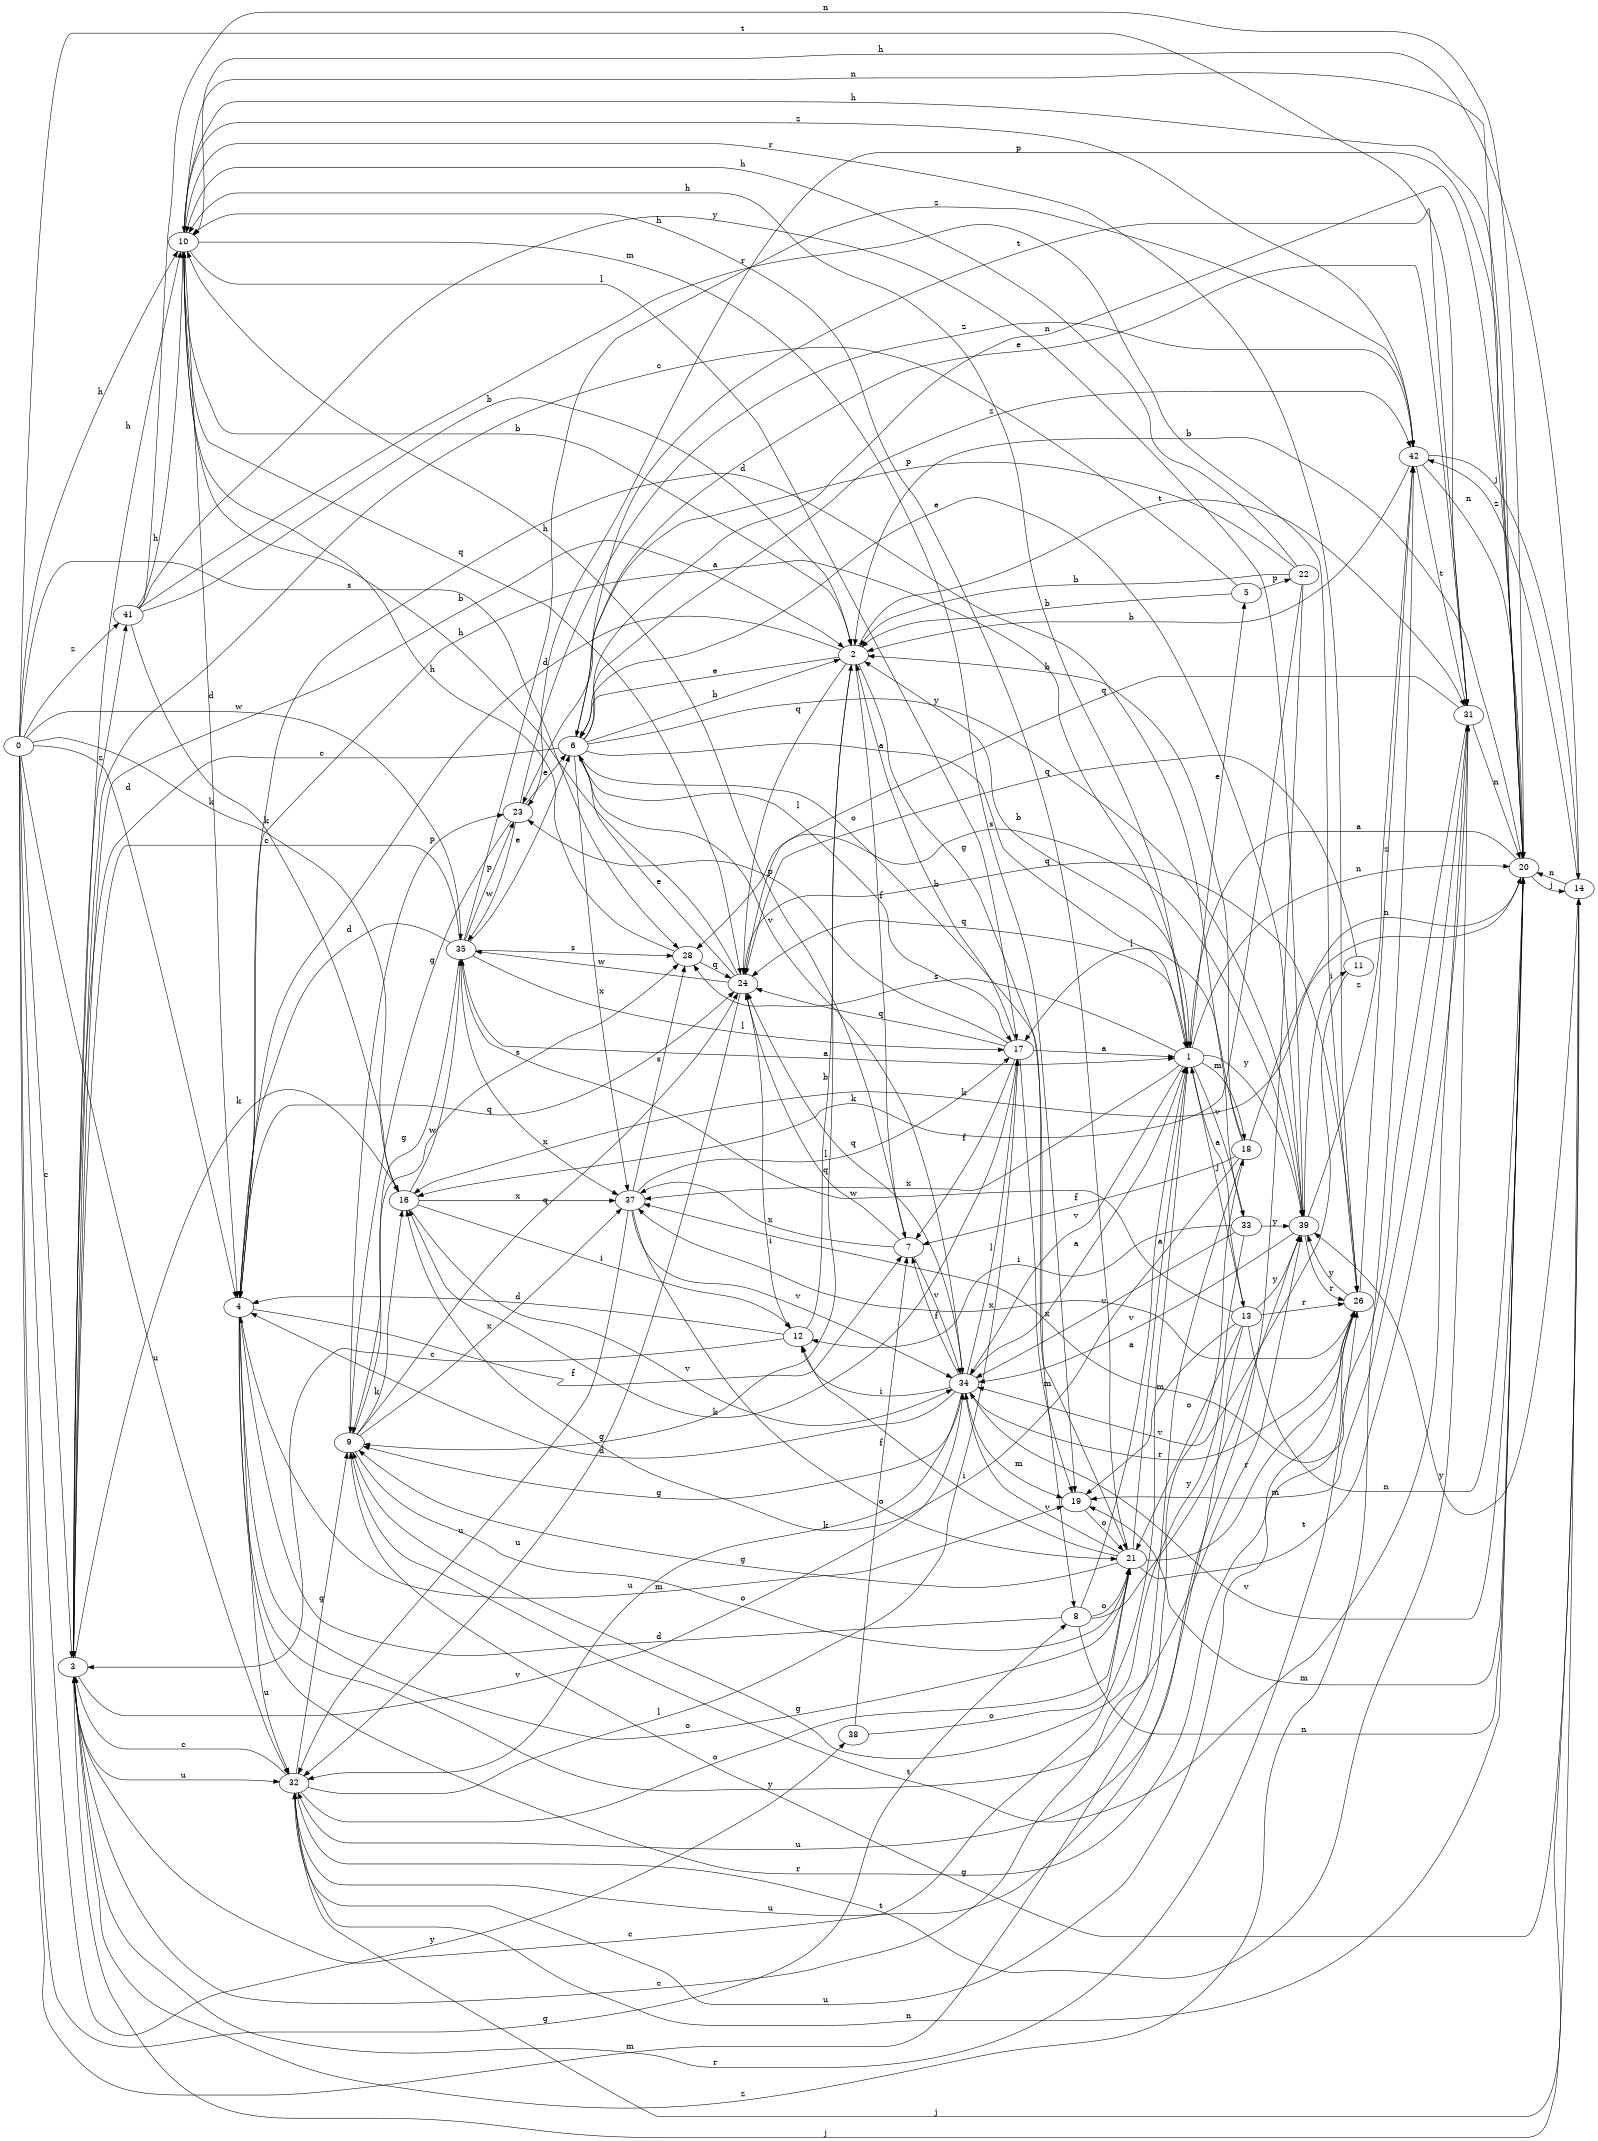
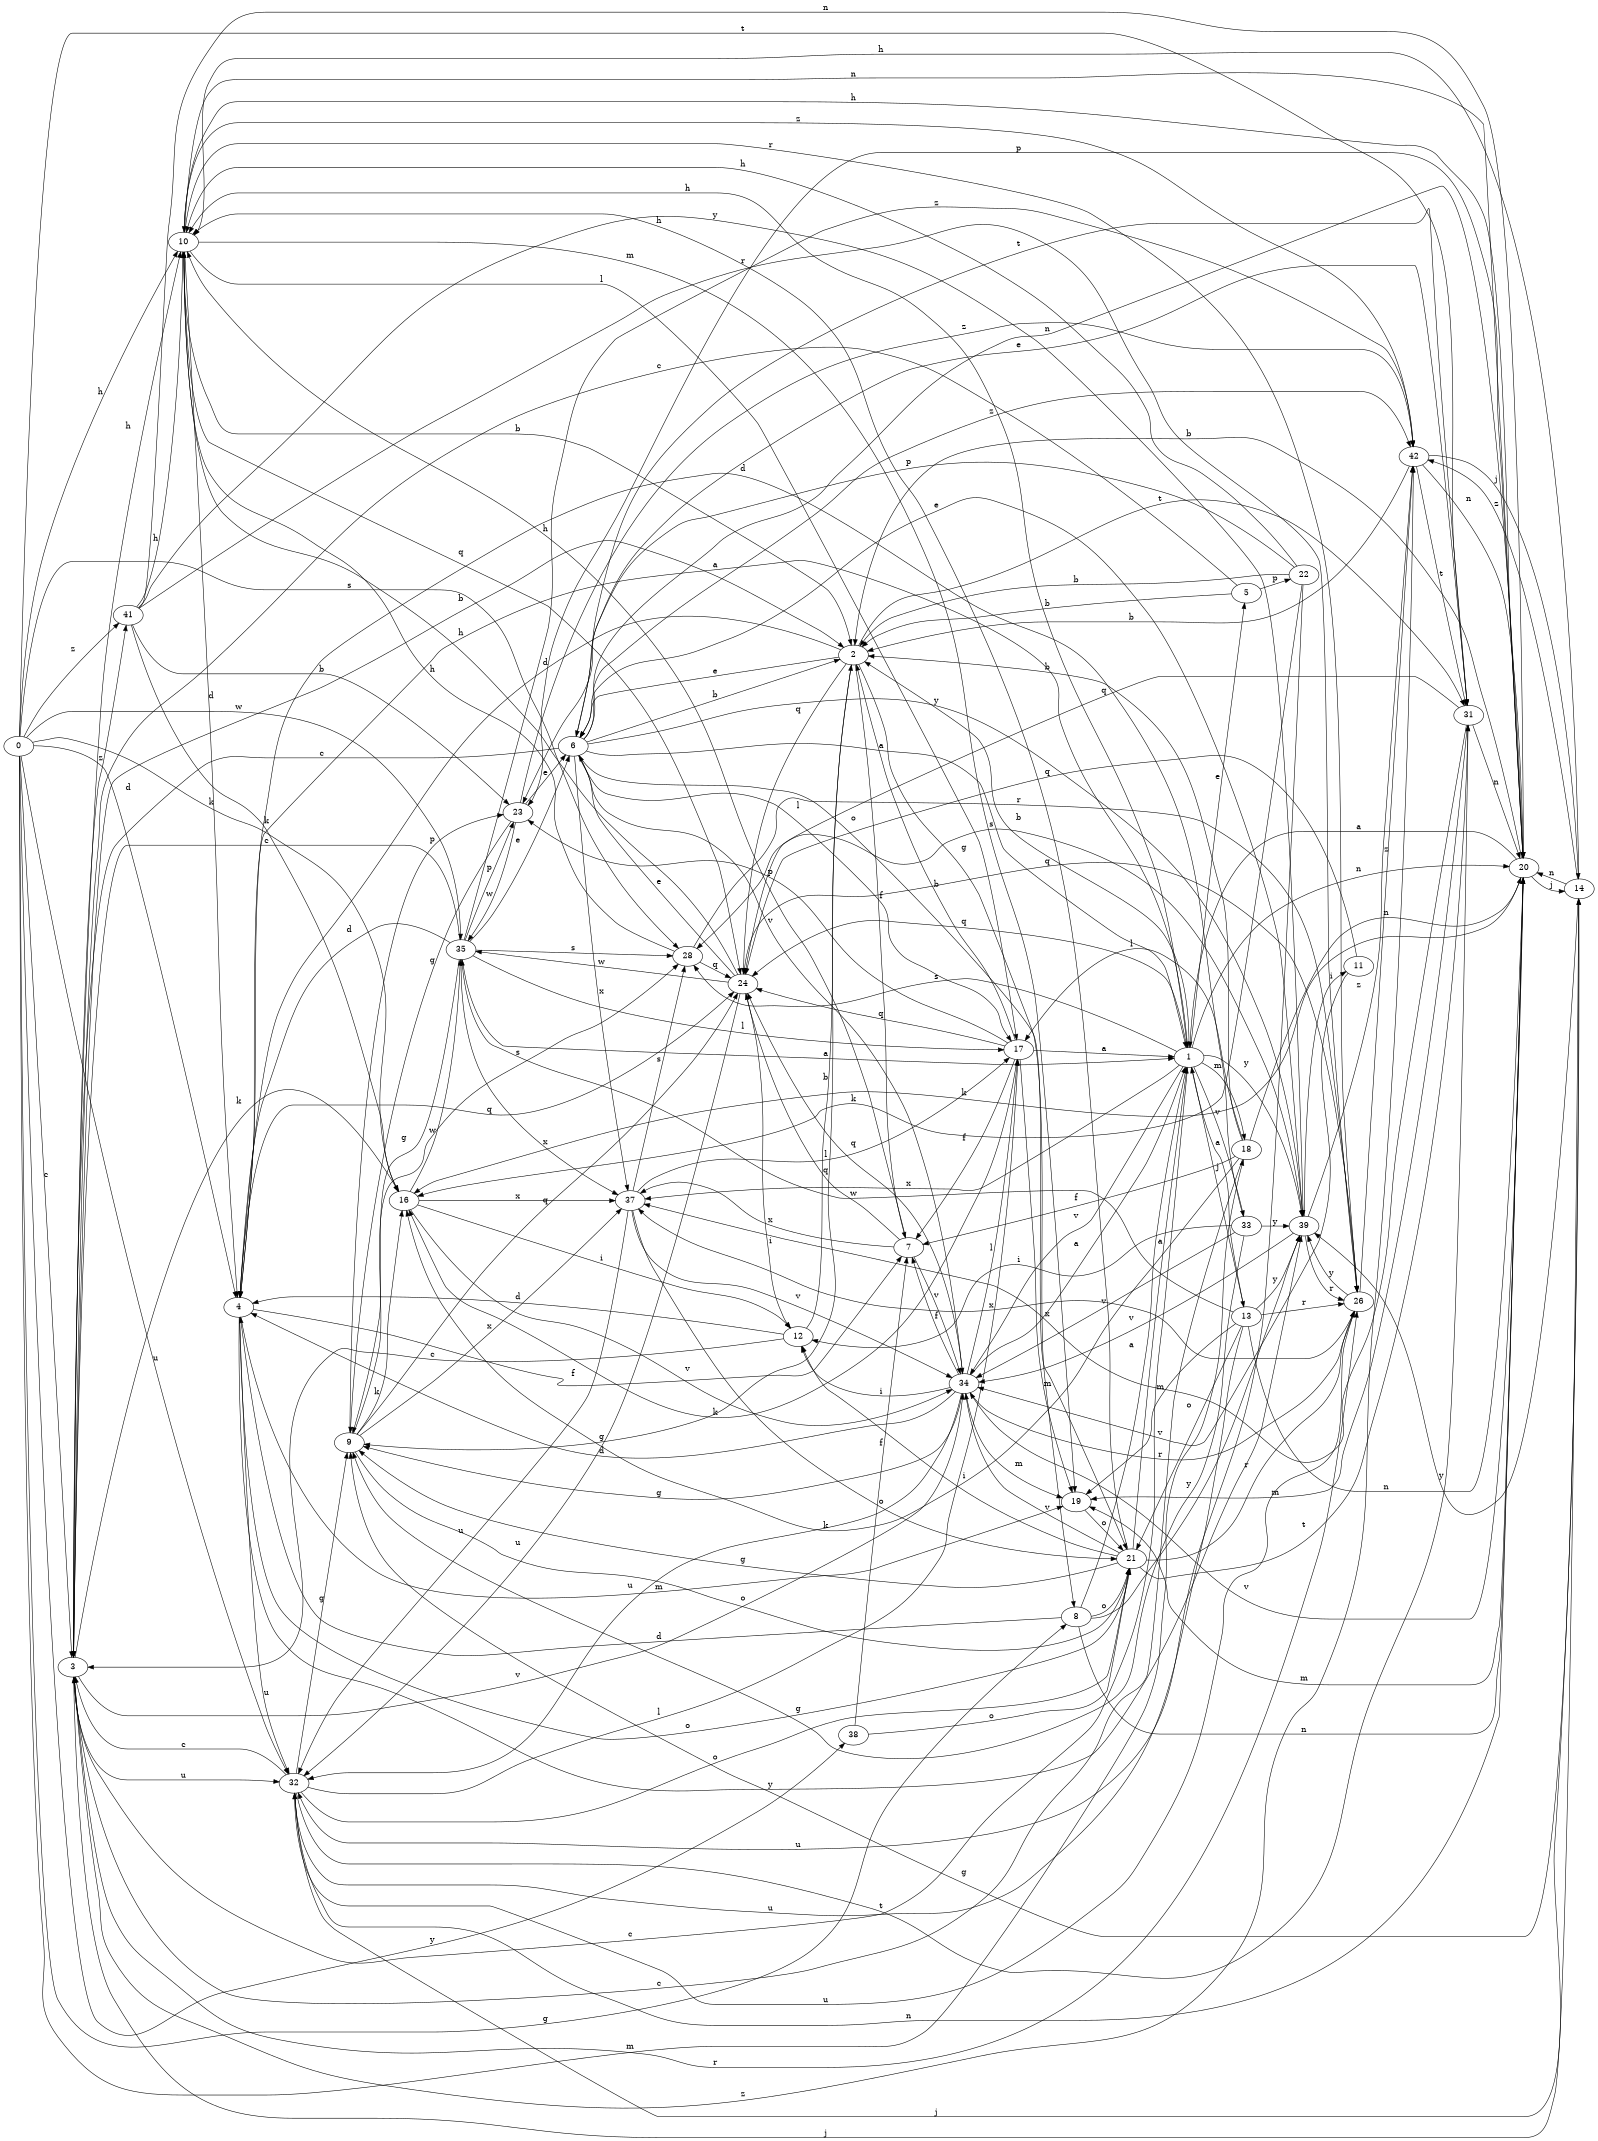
  strict digraph {
    rankdir=LR
    0
    3
    4
    8
    10
    16
    18
    28
    31
    32
    35
    38
    41
    2
    34
    14
    26
    42
    1
    24
    39
    7
    19
    21
    20
    17
    37
    12
    6
    9
    23
    5
    13
    33
    22
    11
    0 -> 3 [label=c]
    0 -> 4 [label=d]
    0 -> 8 [label=g]
    0 -> 10 [label=h]
    0 -> 16 [label=k]
    0 -> 18 [label=m]
    0 -> 28 [label=s]
    0 -> 31 [label=t]
    0 -> 32 [label=u]
    0 -> 35 [label=w]
    0 -> 38 [label=y]
    0 -> 41 [label=z]
    3 -> 10 [label=h]
    3 -> 16 [label=k]
    3 -> 32 [label=u]
    3 -> 41 [label=z]
    3 -> 2 [label=b]
    3 -> 34 [label=v]
    3 -> 14 [label=j]
    3 -> 26 [label=r]
    3 -> 42 [label=z]
    4 -> 32 [label=u]
-   4 -> 26 [label=r]
+   28 -> 26 [label=r]
    4 -> 1 [label=a]
    4 -> 24 [label=q]
    4 -> 39 [label=y]
    4 -> 7 [label=f]
    4 -> 19 [label=m]
    4 -> 21 [label=o]
    8 -> 4 [label=d]
    8 -> 1 [label=a]
    8 -> 39 [label=y]
    8 -> 21 [label=o]
    8 -> 20 [label=n]
    10 -> 4 [label=d]
    10 -> 2 [label=b]
    10 -> 26 [label=r]
    10 -> 42 [label=z]
    10 -> 24 [label=q]
    10 -> 19 [label=m]
    10 -> 20 [label=n]
    10 -> 17 [label=l]
    16 -> 35 [label=w]
    16 -> 34 [label=v]
    16 -> 37 [label=x]
    16 -> 12 [label=i]
    18 -> 3 [label=c]
    18 -> 16 [label=k]
    18 -> 2 [label=b]
    18 -> 7 [label=f]
    18 -> 20 [label=n]
    18 -> 17 [label=l]
    28 -> 10 [label=h]
    28 -> 24 [label=q]
    31 -> 24 [label=q]
    31 -> 19 [label=m]
    31 -> 20 [label=n]
    31 -> 37 [label=x]
    31 -> 6 [label=e]
    32 -> 3 [label=c]
    32 -> 31 [label=t]
    32 -> 14 [label=j]
    32 -> 21 [label=o]
    32 -> 20 [label=n]
    32 -> 17 [label=l]
    32 -> 9 [label=g]
    35 -> 3 [label=c]
    35 -> 4 [label=d]
    35 -> 28 [label=s]
    35 -> 42 [label=z]
    35 -> 1 [label=a]
    35 -> 17 [label=l]
    35 -> 37 [label=x]
    35 -> 6 [label=e]
    35 -> 9 [label=g]
    35 -> 23 [label=p]
    38 -> 7 [label=f]
    38 -> 21 [label=o]
    41 -> 10 [label=h]
    41 -> 16 [label=k]
-   41 -> 2 [label=b]
+   41 -> 23 [label=b]
    41 -> 26 [label=r]
    41 -> 39 [label=y]
    41 -> 20 [label=n]
    2 -> 4 [label=d]
    2 -> 8 [label=g]
    2 -> 31 [label=t]
    2 -> 24 [label=q]
    2 -> 7 [label=f]
    2 -> 6 [label=e]
    2 -> 9 [label=g]
    34 -> 4 [label=d]
    34 -> 32 [label=u]
    34 -> 26 [label=r]
    34 -> 1 [label=a]
    34 -> 24 [label=q]
    34 -> 7 [label=f]
    34 -> 19 [label=m]
    34 -> 17 [label=l]
    34 -> 12 [label=i]
    34 -> 9 [label=g]
    14 -> 10 [label=h]
    14 -> 42 [label=z]
    14 -> 39 [label=y]
    14 -> 20 [label=n]
    14 -> 9 [label=g]
    26 -> 32 [label=u]
    26 -> 42 [label=z]
    26 -> 24 [label=q]
    26 -> 39 [label=y]
    26 -> 37 [label=x]
    42 -> 31 [label=t]
    42 -> 2 [label=b]
    42 -> 14 [label=j]
    42 -> 20 [label=n]
    1 -> 3 [label=c]
    1 -> 10 [label=h]
    1 -> 18 [label=m]
    1 -> 28 [label=s]
    1 -> 2 [label=b]
    1 -> 34 [label=v]
    1 -> 24 [label=q]
    1 -> 39 [label=y]
    1 -> 20 [label=n]
    1 -> 37 [label=x]
    1 -> 5 [label=e]
    1 -> 13 [label=j]
    1 -> 33 [label=v]
    24 -> 10 [label=h]
    24 -> 32 [label=u]
    24 -> 35 [label=w]
    24 -> 12 [label=i]
    24 -> 6 [label=e]
    39 -> 28 [label=s]
    39 -> 34 [label=v]
    39 -> 26 [label=r]
    39 -> 42 [label=z]
    39 -> 6 [label=e]
    39 -> 11 [label=i]
    7 -> 10 [label=h]
    7 -> 34 [label=v]
    7 -> 24 [label=q]
    7 -> 37 [label=x]
    19 -> 21 [label=o]
    21 -> 10 [label=h]
    21 -> 31 [label=t]
    21 -> 34 [label=v]
    21 -> 26 [label=r]
    21 -> 1 [label=a]
    21 -> 12 [label=i]
    21 -> 9 [label=g]
    20 -> 10 [label=h]
    20 -> 16 [label=k]
    20 -> 2 [label=b]
    20 -> 34 [label=v]
    20 -> 14 [label=j]
    20 -> 1 [label=a]
    20 -> 19 [label=m]
    20 -> 23 [label=p]
    17 -> 16 [label=k]
    17 -> 2 [label=b]
    17 -> 1 [label=a]
    17 -> 24 [label=q]
    17 -> 7 [label=f]
    17 -> 19 [label=m]
    17 -> 23 [label=p]
    37 -> 28 [label=s]
    37 -> 32 [label=u]
    37 -> 34 [label=v]
    37 -> 21 [label=o]
    37 -> 17 [label=l]
    12 -> 3 [label=c]
    12 -> 4 [label=d]
    12 -> 2 [label=b]
    6 -> 3 [label=c]
    6 -> 31 [label=t]
    6 -> 2 [label=b]
    6 -> 34 [label=v]
    6 -> 42 [label=z]
    6 -> 1 [label=a]
    6 -> 39 [label=y]
    6 -> 21 [label=o]
    6 -> 20 [label=n]
    6 -> 17 [label=l]
    6 -> 37 [label=x]
    9 -> 16 [label=k]
    9 -> 28 [label=s]
-   9 -> 31 [label=t]
    9 -> 24 [label=q]
    9 -> 21 [label=o]
    9 -> 37 [label=x]
    9 -> 23 [label=p]
    23 -> 35 [label=w]
    23 -> 42 [label=z]
    23 -> 6 [label=e]
    23 -> 9 [label=g]
    5 -> 3 [label=c]
    5 -> 2 [label=b]
    5 -> 22 [label=p]
    13 -> 32 [label=u]
    13 -> 35 [label=w]
    13 -> 26 [label=r]
    13 -> 1 [label=a]
    13 -> 39 [label=y]
    13 -> 19 [label=m]
    13 -> 21 [label=o]
    13 -> 20 [label=n]
    33 -> 4 [label=d]
    33 -> 34 [label=v]
    33 -> 39 [label=y]
    33 -> 12 [label=i]
    33 -> 9 [label=g]
    22 -> 10 [label=h]
    22 -> 16 [label=k]
    22 -> 32 [label=u]
    22 -> 2 [label=b]
    22 -> 23 [label=p]
    11 -> 34 [label=v]
    11 -> 24 [label=q]
  }
